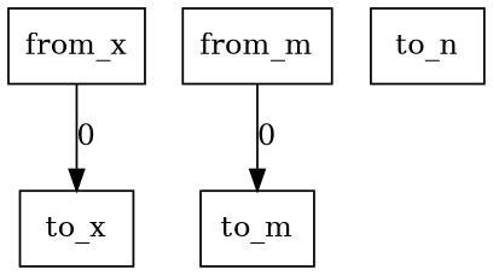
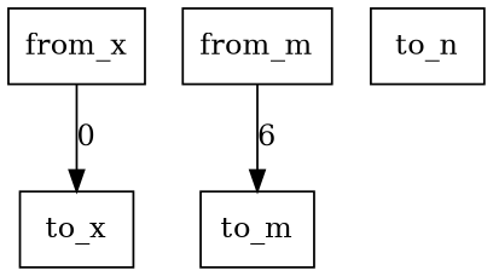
  digraph {
    rankdir=TB
    node [fillcolor=white shape=box style=filled]
    n1 [label=<from_x>]
    n2 [label=<to_x>]
    n3 [label=<from_m>]
    n4 [label=<to_m>]
    n5 [label=<to_n>]
    n1 -> n2 [label=0]
-   n3 -> n4 [label=0]
+   n3 -> n4 [label=6]
  }
